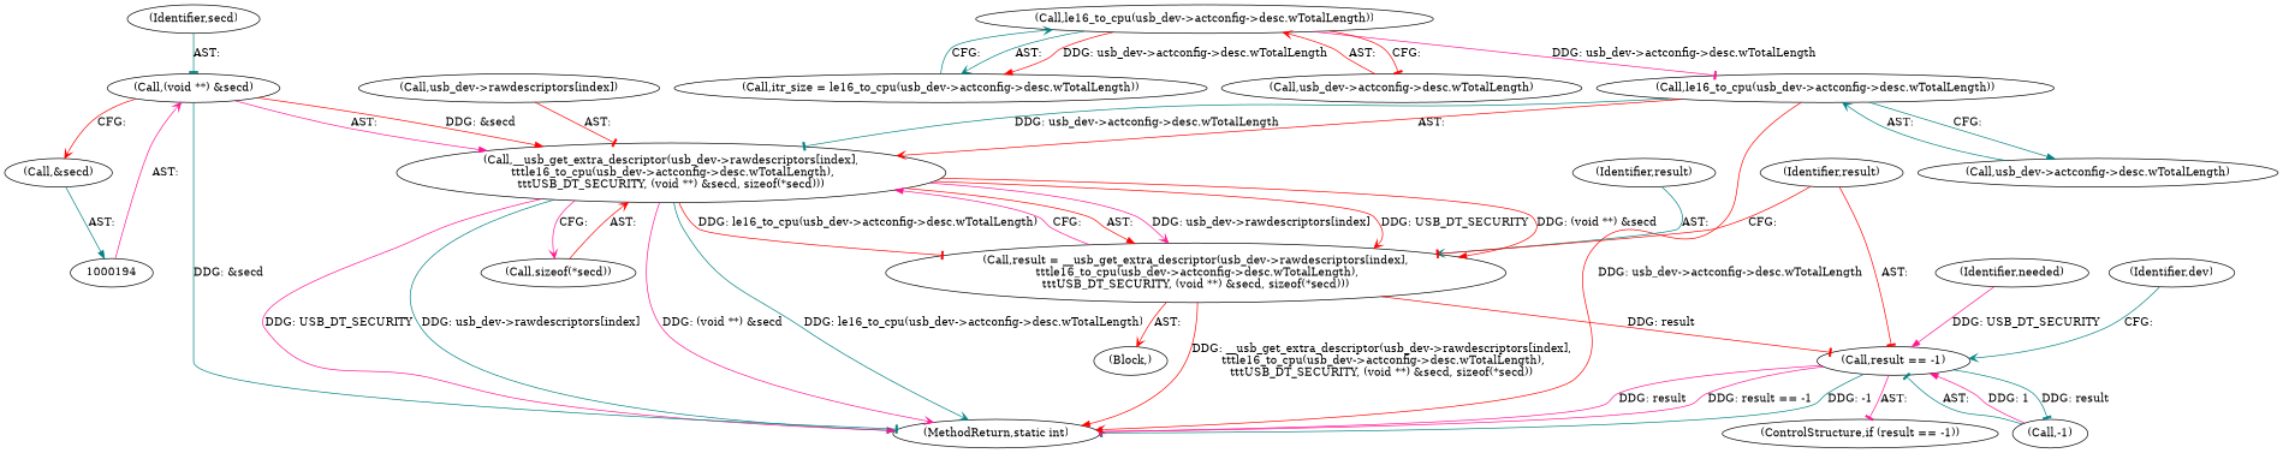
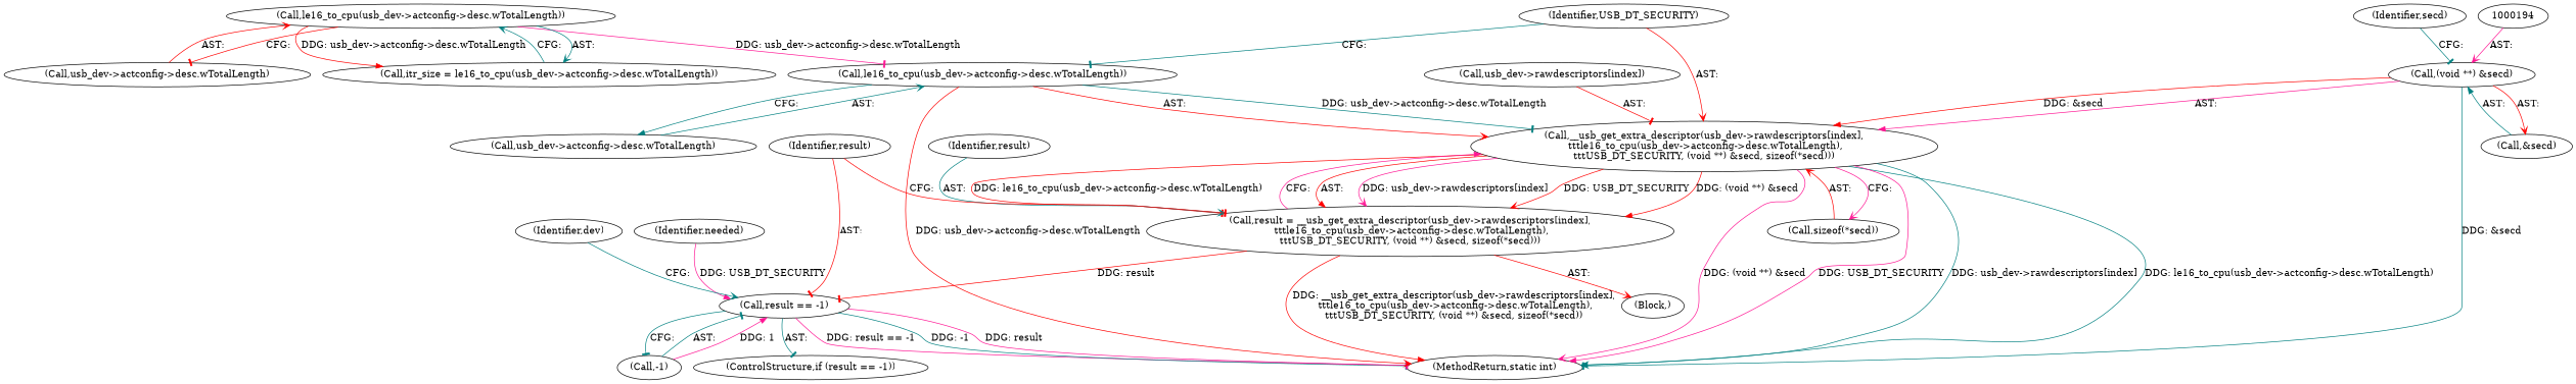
  digraph {
    edge [arrowhead=vee color=red]
    n1 [label="(Call,__usb_get_extra_descriptor(usb_dev->rawdescriptors[index],\n \t\t\tle16_to_cpu(usb_dev->actconfig->desc.wTotalLength),\n\t\t\tUSB_DT_SECURITY, (void **) &secd, sizeof(*secd)))"]
    n2 [label="(Call,result = __usb_get_extra_descriptor(usb_dev->rawdescriptors[index],\n \t\t\tle16_to_cpu(usb_dev->actconfig->desc.wTotalLength),\n\t\t\tUSB_DT_SECURITY, (void **) &secd, sizeof(*secd)))"]
    n3 [label="(Call,sizeof(*secd))"]
    n4 [label="(MethodReturn,static int)"]
    n5 [label="(Call,result == -1)"]
    n6 [label="(Block,)"]
    n7 [label="(Call,le16_to_cpu(usb_dev->actconfig->desc.wTotalLength))"]
    n8 [label="(Call,usb_dev->actconfig->desc.wTotalLength)"]
    n9 [label="(Call,le16_to_cpu(usb_dev->actconfig->desc.wTotalLength))"]
    n10 [label="(Call,itr_size = le16_to_cpu(usb_dev->actconfig->desc.wTotalLength))"]
    n11 [label="(Call,usb_dev->actconfig->desc.wTotalLength)"]
    n12 [label="(Call,(void **) &secd)"]
    n13 [label="(Call,&secd)"]
    n14 [label="(Call,-1)"]
    n15 [label="(ControlStructure,if (result == -1))"]
    n16 [label="(Identifier,result)"]
    n17 [label="(Identifier,needed)"]
    n18 [label="(Identifier,dev)"]
    n19 [label="(Identifier,result)"]
    n20 [label="(Call,usb_dev->rawdescriptors[index])"]
+   n21 [label="(Identifier,USB_DT_SECURITY)"]
    n22 [label="(Identifier,secd)"]
    1000194
    n1 -> n2 [arrowhead=normal label="AST: "]
    n1 -> n2 [color=deeppink label="DDG: usb_dev->rawdescriptors[index]"]
    n1 -> n2 [label="DDG: USB_DT_SECURITY"]
    n1 -> n2 [arrowhead=normal label="DDG: (void **) &secd"]
    n1 -> n2 [arrowhead=tee label="DDG: le16_to_cpu(usb_dev->actconfig->desc.wTotalLength)"]
    n1 -> n3 [color=deeppink label="CFG: "]
    n1 -> n4 [arrowhead=normal color=teal label="DDG: usb_dev->rawdescriptors[index]"]
    n1 -> n4 [color=teal label="DDG: le16_to_cpu(usb_dev->actconfig->desc.wTotalLength)"]
    n1 -> n4 [color=deeppink label="DDG: (void **) &secd"]
    n1 -> n4 [arrowhead=normal color=deeppink label="DDG: USB_DT_SECURITY"]
    n2 -> n1 [arrowhead=normal color=deeppink label="CFG: "]
    n2 -> n4 [arrowhead=normal label="DDG: __usb_get_extra_descriptor(usb_dev->rawdescriptors[index],\n \t\t\tle16_to_cpu(usb_dev->actconfig->desc.wTotalLength),\n\t\t\tUSB_DT_SECURITY, (void **) &secd, sizeof(*secd))"]
    n2 -> n5 [arrowhead=tee label="DDG: result"]
    n2 -> n6 [label="AST: "]
    n3 -> n1 [label="AST: "]
    n5 -> n4 [arrowhead=tee color=deeppink label="DDG: result == -1"]
    n5 -> n4 [arrowhead=tee color=teal label="DDG: -1"]
    n5 -> n4 [arrowhead=tee color=deeppink label="DDG: result"]
-   n5 -> n14 [arrowhead=tee color=teal label="DDG: result"]
-   n5 -> n15 [arrowhead=tee color=deeppink label="AST: "]
+   n5 -> n14 [arrowhead=tee color=teal label="CFG: "]
+   n5 -> n15 [arrowhead=tee color=teal label="AST: "]
    n7 -> n1 [label="AST: "]
    n7 -> n1 [arrowhead=tee color=teal label="DDG: usb_dev->actconfig->desc.wTotalLength"]
    n7 -> n4 [label="DDG: usb_dev->actconfig->desc.wTotalLength"]
    n7 -> n8 [arrowhead=normal color=teal label="CFG: "]
    n8 -> n7 [color=teal label="AST: "]
    n9 -> n7 [arrowhead=tee color=deeppink label="DDG: usb_dev->actconfig->desc.wTotalLength"]
    n9 -> n10 [color=teal label="AST: "]
    n9 -> n10 [arrowhead=normal label="DDG: usb_dev->actconfig->desc.wTotalLength"]
    n9 -> n11 [arrowhead=tee label="CFG: "]
    n10 -> n9 [color=teal label="CFG: "]
    n11 -> n9 [label="AST: "]
    n12 -> n1 [arrowhead=normal color=deeppink label="AST: "]
    n12 -> n1 [arrowhead=normal label="DDG: &secd"]
    n12 -> n4 [arrowhead=tee color=teal label="DDG: &secd"]
-   n12 -> n13 [label="CFG: "]
-   n13 -> 1000194 [arrowhead=normal color=teal label="AST: "]
+   n12 -> n13 [label="AST: "]
+   n13 -> n12 [arrowhead=normal color=teal label="AST: "]
    n14 -> n5 [arrowhead=tee color=teal label="AST: "]
    n14 -> n5 [arrowhead=normal color=deeppink label="DDG: 1"]
    n16 -> n2 [color=teal label="AST: "]
    n17 -> n5 [arrowhead=normal color=deeppink label="DDG: USB_DT_SECURITY"]
    n18 -> n5 [color=teal label="CFG: "]
    n19 -> n2 [arrowhead=tee label="CFG: "]
    n19 -> n5 [arrowhead=tee label="AST: "]
    n20 -> n1 [arrowhead=tee label="AST: "]
-   n22 -> n12 [arrowhead=tee color=teal label="AST: "]
+   n21 -> n1 [label="AST: "]
+   n21 -> n7 [arrowhead=tee color=teal label="CFG: "]
+   n22 -> n12 [arrowhead=tee color=teal label="CFG: "]
    1000194 -> n12 [color=deeppink label="AST: "]
  }
